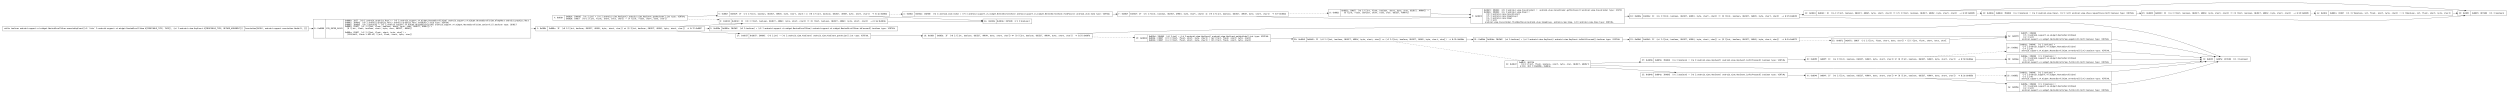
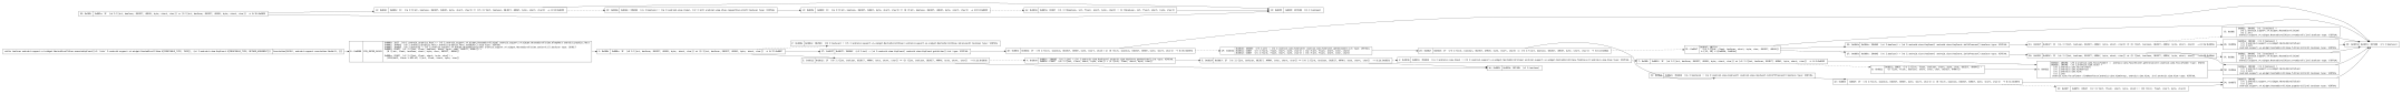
  digraph {
    fontname="JetBrains Mono"
    rankdir=LR
    node [fontname="JetBrains Mono" shape=record]
    edge [fontname="JetBrains Mono"]
    n1 [label="{0\:\ 0x0000|MTH_ENTER_BLOCK\l|0x0000: IGET  (r0 I:android.graphics.Rect) = (r5 I:android.support.v4.widget.NestedScrollView) android.support.v4.widget.NestedScrollView.mTempRect android.graphics.Rect \l0x0002: INVOKE  (r0 I:android.graphics.Rect) android.graphics.Rect.setEmpty():void type: VIRTUAL \l0x0005: INVOKE  (r0 I:boolean) = (r5 I:android.support.v4.widget.NestedScrollView) android.support.v4.widget.NestedScrollView.canScroll():boolean type: DIRECT \l0x0009: CONST  (r1 I:?[int, float, boolean, short, byte, char, OBJECT, ARRAY]) = \l  (0 ?[int, float, boolean, short, byte, char, OBJECT, ARRAY])\l \l0x000a: CONST  (r2 I:?[int, float, short, byte, char]) = \l  (130(0x82, float:1.82E\-43) ?[int, float, short, byte, char])\l \l}"]
    n2 [label="{1\:\ 0x000c|0x000c: IF  (r0 I:?[int, boolean, OBJECT, ARRAY, byte, short, char]) != (0 ?[int, boolean, OBJECT, ARRAY, byte, short, char])  \-\> B:17:0x0037 \l}"]
    n3 [label="{2\:\ 0x000e|0x000e: INVOKE  (r0 I:boolean) = (r5 I:android.support.v4.widget.NestedScrollView) android.support.v4.widget.NestedScrollView.isFocused():boolean type: VIRTUAL \l}"]
    n4 [label="{17\:\ 0x0037|0x0037: INVOKE  (r0 I:int) = (r6 I:android.view.KeyEvent) android.view.KeyEvent.getAction():int type: VIRTUAL \l}"]
    n5 [label="{3\:\ 0x0012|0x0012: IF  (r0 I:?[int, boolean, OBJECT, ARRAY, byte, short, char]) == (0 ?[int, boolean, OBJECT, ARRAY, byte, short, char])  \-\> B:16:0x0036 \l}"]
    n6 [label="{18\:\ 0x003b|0x003b: IF  (r0 I:?[int, boolean, OBJECT, ARRAY, byte, short, char]) != (0 ?[int, boolean, OBJECT, ARRAY, byte, short, char])  \-\> B:35:0x0076 \l}"]
    n7 [label="{4\:\ 0x0014|0x0014: INVOKE  (r6 I:int) = (r6 I:android.view.KeyEvent) android.view.KeyEvent.getKeyCode():int type: VIRTUAL \l0x0018: CONST  (r0 I:?[int, float, short, byte, char]) = (4 ?[int, float, short, byte, char]) \l}"]
    n8 [label="{16\:\ 0x0036|0x0036: RETURN  (r1 I:boolean) \l}"]
    n9 [label="{5\:\ 0x0019|0x0019: IF  (r6 I:?[int, boolean, OBJECT, ARRAY, byte, short, char]) == (r0 I:?[int, boolean, OBJECT, ARRAY, byte, short, char])  \-\> B:16:0x0036 \l}"]
    n10 [label="{6\:\ 0x001b|0x001b: INVOKE  (r6 I:android.view.View) = (r5 I:android.support.v4.widget.NestedScrollView) android.support.v4.widget.NestedScrollView.findFocus():android.view.View type: VIRTUAL \l}"]
    n11 [label="{7\:\ 0x001f|0x001f: IF  (r6 I:?[int, boolean, OBJECT, ARRAY, byte, short, char]) != (r5 I:?[int, boolean, OBJECT, ARRAY, byte, short, char])  \-\> B:9:0x0022 \l}"]
    n12 [label="{8\:\ 0x0021|0x0021: CONST  (r6 I:?[int, float, boolean, short, byte, char, OBJECT, ARRAY]) = \l  (0 ?[int, float, boolean, short, byte, char, OBJECT, ARRAY])\l \l}"]
    n13 [label="{9\:\ 0x0022|0x0022: INVOKE  (r0 I:android.view.FocusFinder) =  android.view.FocusFinder.getInstance():android.view.FocusFinder type: STATIC \l0x0026: INVOKE  (r6 I:android.view.View) = \l  (r0 I:android.view.FocusFinder)\l  (r5 I:android.view.ViewGroup)\l  (r6 I:android.view.View)\l  (r2 I:int)\l android.view.FocusFinder.findNextFocus(android.view.ViewGroup, android.view.View, int):android.view.View type: VIRTUAL \l}"]
    n14 [label="{10\:\ 0x002a|0x002a: IF  (r6 I:?[int, boolean, OBJECT, ARRAY, byte, short, char]) == (0 ?[int, boolean, OBJECT, ARRAY, byte, short, char])  \-\> B:15:0x0035 \l}"]
    n15 [label="{11\:\ 0x002c|0x002c: IF  (r6 I:?[int, boolean, OBJECT, ARRAY, byte, short, char]) == (r5 I:?[int, boolean, OBJECT, ARRAY, byte, short, char])  \-\> B:15:0x0035 \l}"]
    n16 [label="{15\:\ 0x0035|0x0035: RETURN  (r1 I:boolean) \l}"]
    n17 [label="{12\:\ 0x002e|0x002e: INVOKE  (r6 I:boolean) = (r6 I:android.view.View), (r2 I:int) android.view.View.requestFocus(int):boolean type: VIRTUAL \l}"]
    n18 [label="{13\:\ 0x0032|0x0032: IF  (r6 I:?[int, boolean, OBJECT, ARRAY, byte, short, char]) == (0 ?[int, boolean, OBJECT, ARRAY, byte, short, char])  \-\> B:15:0x0035 \l}"]
    n19 [label="{14\:\ 0x0034|0x0034: CONST  (r1 I:?[boolean, int, float, short, byte, char]) = (1 ?[boolean, int, float, short, byte, char]) \l}"]
    n20 [label="{19\:\ 0x003d|0x003d: INVOKE  (r0 I:int) = (r6 I:android.view.KeyEvent) android.view.KeyEvent.getKeyCode():int type: VIRTUAL \l0x0041: CONST  (r3 I:?[int, float, short, byte, char]) = (62 ?[int, float, short, byte, char]) \l0x0043: CONST  (r4 I:?[int, float, short, byte, char]) = (33 ?[int, float, short, byte, char]) \l}"]
    n21 [label="{35\:\ 0x0076|0x0076: RETURN  (r1 I:boolean) \l}"]
    n22 [label="{20\:\ 0x0045|0x0045: IF  (r0 I:?[int, boolean, OBJECT, ARRAY, byte, short, char]) == (r3 I:?[int, boolean, OBJECT, ARRAY, byte, short, char])  \-\> B:31:0x006b \l}"]
    n23 [label="{21\:\ 0x0047|0x0047: SWITCH  \l  (r0 I:?[int, float, boolean, short, byte, char, OBJECT, ARRAY])\l k:[19, 20] t:[0x005b, 0x004b] \l}"]
    n24 [label="{31\:\ 0x006b|0x006b: INVOKE  (r6 I:boolean) = (r6 I:android.view.KeyEvent) android.view.KeyEvent.isShiftPressed():boolean type: VIRTUAL \l}"]
    n25 [label="{23\:\ 0x004b|0x004b: INVOKE  (r6 I:boolean) = (r6 I:android.view.KeyEvent) android.view.KeyEvent.isAltPressed():boolean type: VIRTUAL \l}"]
    n26 [label="{27\:\ 0x005b|0x005b: INVOKE  (r6 I:boolean) = (r6 I:android.view.KeyEvent) android.view.KeyEvent.isAltPressed():boolean type: VIRTUAL \l}"]
    n27 [label="{32\:\ 0x006f|0x006f: IF  (r6 I:?[int, boolean, OBJECT, ARRAY, byte, short, char]) == (0 ?[int, boolean, OBJECT, ARRAY, byte, short, char])  \-\> B:34:0x0073 \l}"]
    n28 [label="{24\:\ 0x004f|0x004f: IF  (r6 I:?[int, boolean, OBJECT, ARRAY, byte, short, char]) != (0 ?[int, boolean, OBJECT, ARRAY, byte, short, char])  \-\> B:26:0x0056 \l}"]
    n29 [label="{28\:\ 0x005f|0x005f: IF  (r6 I:?[int, boolean, OBJECT, ARRAY, byte, short, char]) != (0 ?[int, boolean, OBJECT, ARRAY, byte, short, char])  \-\> B:30:0x0066 \l}"]
    n30 [label="{25\:\ 0x0051|0x0051: INVOKE  (r1 I:boolean) = \l  (r5 I:android.support.v4.widget.NestedScrollView)\l  (r2 I:int)\l android.support.v4.widget.NestedScrollView.arrowScroll(int):boolean type: VIRTUAL \l}"]
    n31 [label="{26\:\ 0x0056|0x0056: INVOKE  (r1 I:boolean) = \l  (r5 I:android.support.v4.widget.NestedScrollView)\l  (r2 I:int)\l android.support.v4.widget.NestedScrollView.fullScroll(int):boolean type: VIRTUAL \l}"]
    n32 [label="{29\:\ 0x0061|0x0061: INVOKE  (r1 I:boolean) = \l  (r5 I:android.support.v4.widget.NestedScrollView)\l  (r4 I:int)\l android.support.v4.widget.NestedScrollView.arrowScroll(int):boolean type: VIRTUAL \l}"]
    n33 [label="{30\:\ 0x0066|0x0066: INVOKE  (r1 I:boolean) = \l  (r5 I:android.support.v4.widget.NestedScrollView)\l  (r4 I:int)\l android.support.v4.widget.NestedScrollView.fullScroll(int):boolean type: VIRTUAL \l}"]
    n34 [label="{33\:\ 0x0071|0x0071: CONST  (r2 I:?[int, float, short, byte, char]) = (33 ?[int, float, short, byte, char]) \l}"]
    n35 [label="{34\:\ 0x0073|0x0073: INVOKE  \l  (r5 I:android.support.v4.widget.NestedScrollView)\l  (r2 I:int)\l android.support.v4.widget.NestedScrollView.pageScroll(int):boolean type: VIRTUAL \l}"]
    n36 [label="{public boolean android.support.v4.widget.NestedScrollView.executeKeyEvent((r5 'this' I:android.support.v4.widget.NestedScrollView A[IMMUTABLE_TYPE, THIS]), (r6 I:android.view.KeyEvent A[IMMUTABLE_TYPE, METHOD_ARGUMENT]))  | Annotation[BUILD, android.support.annotation.NonNull, \{\}]\l}"]
    n1 -> n2
    n2 -> n3 [style=dashed]
    n2 -> n4
    n2 -> n5
    n4 -> n6
-   n7 -> n5 [style=dashed]
+   n5 -> n7 [style=dashed]
    n5 -> n8
    n6 -> n20 [style=dashed]
    n6 -> n21
    n7 -> n9
    n9 -> n8
    n9 -> n10 [style=dashed]
    n10 -> n11
    n11 -> n12 [style=dashed]
    n11 -> n13
    n12 -> n13
-   n13 -> n14
+   n13 -> n33
    n14 -> n15 [style=solid]
    n14 -> n16
    n15 -> n16
    n15 -> n17 [style=dashed]
    n17 -> n18
    n18 -> n19 [style=dashed]
    n19 -> n16
    n20 -> n22
    n22 -> n23 [style=dashed]
    n22 -> n24
    n23 -> n21
    n23 -> n25
    n23 -> n26
    n24 -> n27
    n25 -> n28
    n26 -> n29
    n27 -> n34 [style=dashed]
    n27 -> n35
    n28 -> n30 [style=dashed]
    n28 -> n31
    n29 -> n32 [style=dashed]
    n29 -> n33
    n30 -> n21
    n31 -> n21
    n32 -> n21
    n33 -> n21
    n34 -> n35
    n35 -> n21
    n36 -> n1
  }
